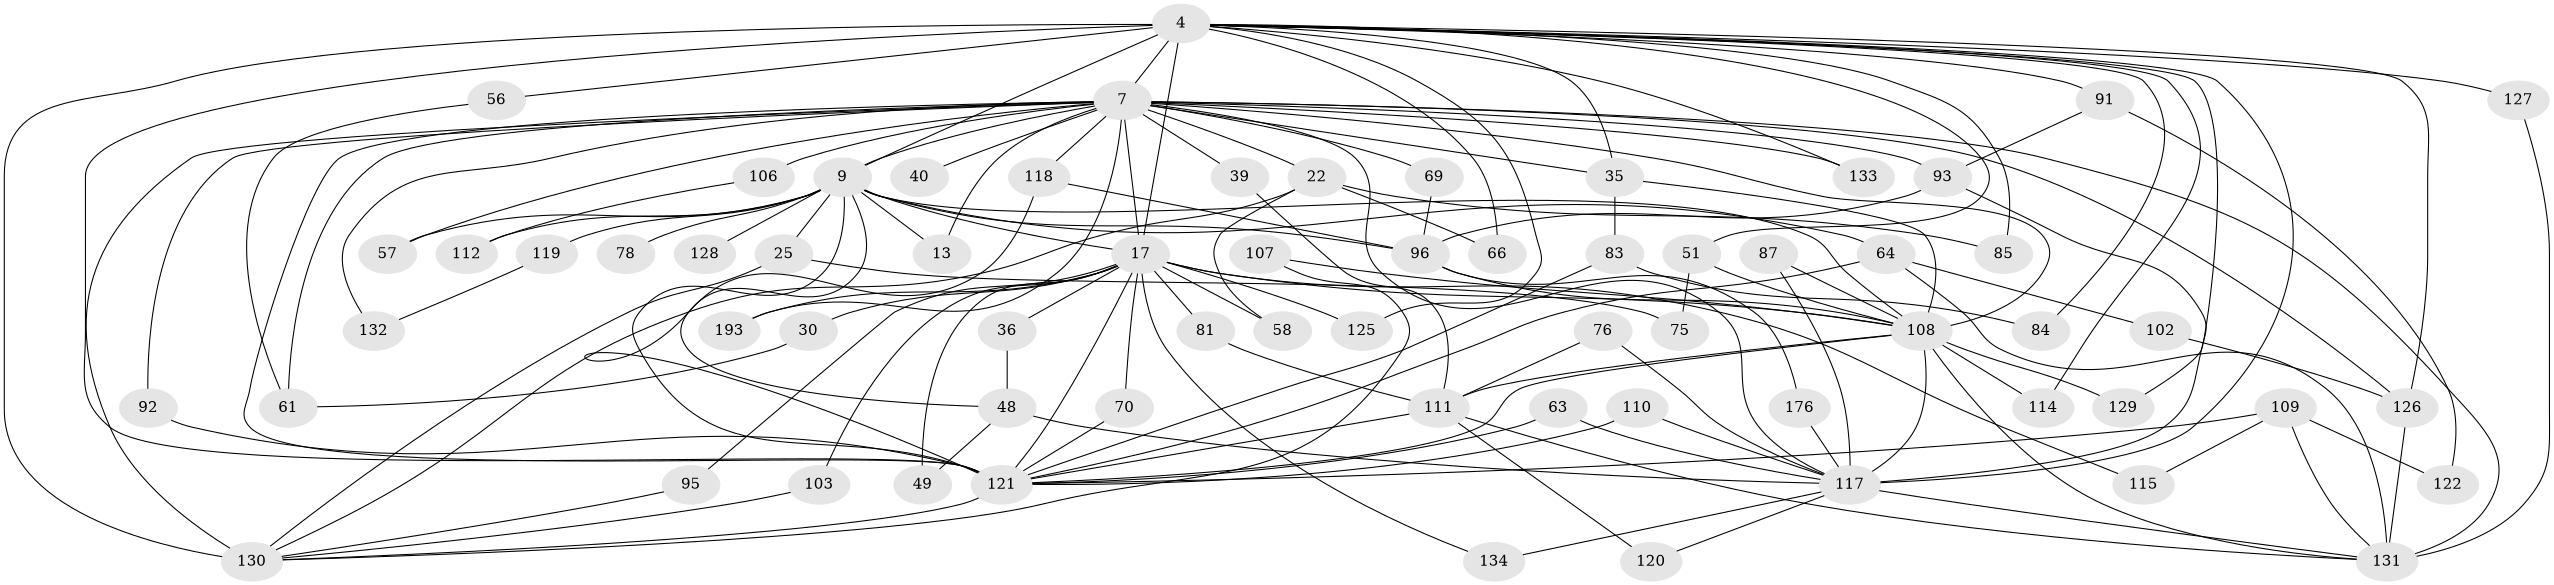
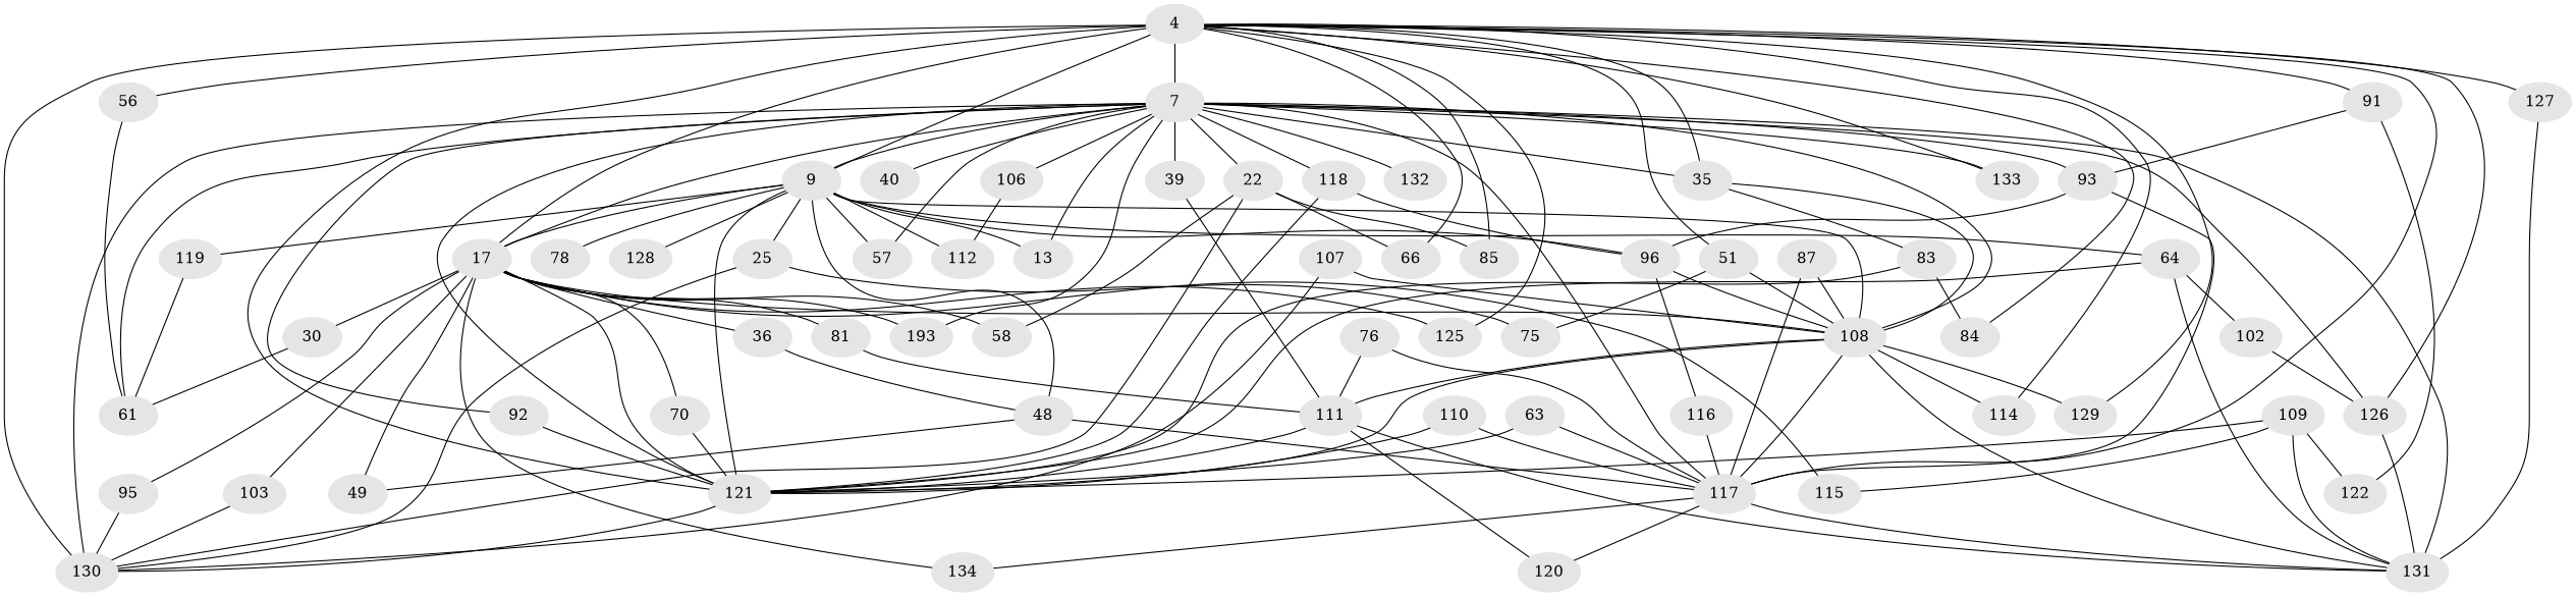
  graph {
    node [color=gray90 style=filled]
    4 [super="+1"]
    7 [super="+6"]
    9 [super="+8"]
    n4 [label=17 super="+3"]
    35 [super="+24"]
    51
    56
    66
    84
    85
    91 [super="+79"]
    114 [super="+94"]
    117 [super="+77+90+60+59"]
    121 [super="+100+89"]
    125
    126 [super="+62+54"]
    127
    129
    130 [super="+52+113"]
    133
    13
    22
    39
    40
    57
    61 [super="+32"]
-   69
    92 [super="+17"]
    93 [super="+72+14"]
    106
    108 [super="+80+105+101"]
    118
    n33 [label=193]
    131 [super="+43+67"]
    132
    96 [super="+45+55"]
    48 [super="+27"]
    64 [super="+50"]
    n39 [label=25]
    78
    112
    119 [super="+68+28"]
    128
    30
    36
    49
    58
    70
    81
    95
    103
    115
    134
    83 [super="+41"]
    75 [super="+71"]
    122
-   116 [label=176]
+   116
    120
    111 [super="+38"]
    102
    63
    76
    87
    107
    109 [super="+88+74"]
    110
    4 -- 7 [weight=4]
    4 -- 9 [weight=4]
    4 -- n4 [weight=4]
    4 -- 35
    4 -- 51
    4 -- 56
    4 -- 66
    4 -- 84
    4 -- 85
    4 -- 91 [weight=2]
    4 -- 114 [weight=2]
    4 -- 117 [weight=5]
    4 -- 121 [weight=6]
    4 -- 125
    4 -- 126 [weight=2]
    4 -- 127
    4 -- 129
    4 -- 130 [weight=5]
    4 -- 133
    7 -- 9 [weight=4]
    7 -- n4 [weight=4]
    7 -- 35 [weight=2]
    7 -- 117 [weight=3]
    7 -- 121 [weight=5]
    7 -- 126
    7 -- 130
    7 -- 133
    7 -- 13
    7 -- 22 [weight=2]
    7 -- 39
    7 -- 40
    7 -- 57
    7 -- 61 [weight=2]
-   7 -- 69
    7 -- 92
    7 -- 93 [weight=3]
    7 -- 106 [weight=2]
    7 -- 108 [weight=4]
    7 -- 118
    7 -- n33
    7 -- 131 [weight=5]
    7 -- 132
    9 -- n4 [weight=4]
    9 -- 121 [weight=5]
    9 -- 13
    9 -- 57
    9 -- 108 [weight=5]
    9 -- 96
    9 -- 48 [weight=3]
    9 -- 64
    9 -- n39
    9 -- 78 [weight=2]
    9 -- 112
    9 -- 119 [weight=4]
    9 -- 128
    n4 -- 121 [weight=4]
    n4 -- 125
    n4 -- 108 [weight=2]
    n4 -- n33
    n4 -- 30 [weight=2]
    n4 -- 36
    n4 -- 49
    n4 -- 58
    n4 -- 70
    n4 -- 81
    n4 -- 95
    n4 -- 103
    n4 -- 115
    n4 -- 134
    35 -- 108
    35 -- 83
    51 -- 108
    51 -- 75
    56 -- 61
    91 -- 93
    91 -- 122
    117 -- 131
    117 -- 134
    117 -- 120
    121 -- 130
    126 -- 131
    127 -- 131
    22 -- 66
    22 -- 85
    22 -- 130
    22 -- 58
    39 -- 111
-   69 -- 96
    92 -- 121
    93 -- 117
    93 -- 96
    106 -- 112
    108 -- 114
    108 -- 117 [weight=2]
    108 -- 121
    108 -- 129
    108 -- 131
    108 -- 111 [weight=2]
    118 -- 121
    118 -- 96 [weight=2]
    96 -- 108 [weight=3]
    96 -- 116
    48 -- 117
    48 -- 49
    64 -- 121 [weight=2]
    64 -- 131
    64 -- 102
    n39 -- 130
    n39 -- 75 [weight=2]
-   119 -- 132
+   119 -- 61
    30 -- 61
    36 -- 48
    70 -- 121
    81 -- 111
    95 -- 130
    103 -- 130
    83 -- 84
    83 -- 121 [weight=2]
    116 -- 117
    111 -- 121
    111 -- 131 [weight=2]
    111 -- 120
    102 -- 126
    63 -- 117
    63 -- 121
    76 -- 117
    76 -- 111
    87 -- 117
    87 -- 108
    107 -- 130
    107 -- 108
    109 -- 121 [weight=4]
    109 -- 131
    109 -- 115
    109 -- 122
    110 -- 117
    110 -- 121
  }
